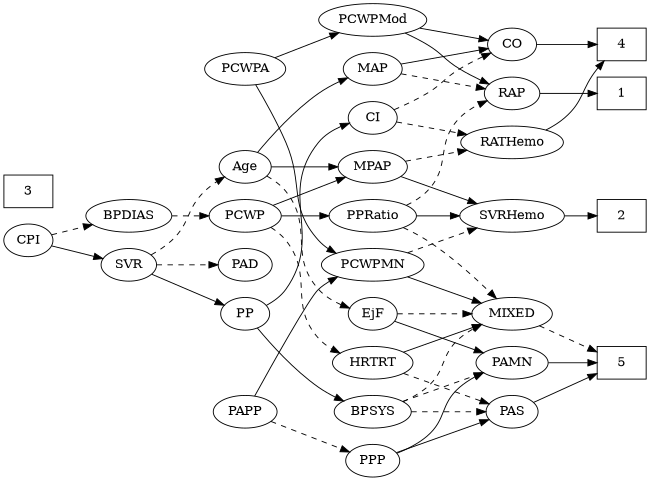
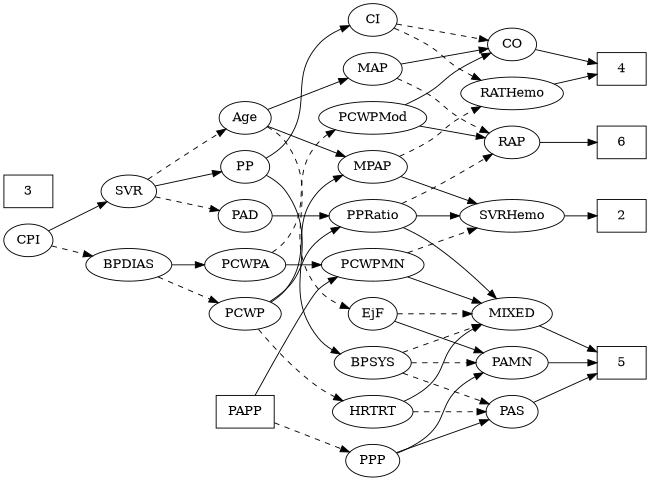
  strict digraph {
    rankdir=LR
    edge [style=solid]
-   1 [height=0.5 shape=box width=0.75]
+   1 [height=0.5 shape=box width=0.75 label=6]
    2 [height=0.5 shape=box width=0.75]
    3 [height=0.5 shape=box width=0.75]
    4 [height=0.5 shape=box width=0.75]
    5 [height=0.5 shape=box width=0.75]
    Age [height=0.5 width=0.75]
    EjF [height=0.5 width=0.75]
    MPAP [height=0.5 width=0.97491]
    MAP [height=0.5 width=0.84854]
    MIXED [height=0.5 width=1.1193]
    PAMN [height=0.5 width=1.011]
    RATHemo [height=0.5 width=1.3721]
    SVRHemo [height=0.5 width=1.3902]
    RAP [height=0.5 width=0.77632]
    CO [height=0.5 width=0.75]
    BPSYS [height=0.5 width=1.0471]
    PAS [height=0.5 width=0.75]
    PAD [height=0.5 width=0.79437]
    PPRatio [height=0.5 width=1.1013]
    CPI [height=0.5 width=0.75]
    SVR [height=0.5 width=0.77632]
    BPDIAS [height=0.5 width=1.1735]
    PP [height=0.5 width=0.75]
    PCWPA [height=0.5 width=1.1555]
    PCWP [height=0.5 width=0.97491]
    PCWPMod [height=0.5 width=1.4443]
    PCWPMN [height=0.5 width=1.3902]
-   PAPP [height=0.5 width=0.88464]
+   PAPP [height=0.5 width=0.88464 shape=box]
    PPP [height=0.5 width=0.75]
    CI [height=0.5 width=0.75]
    HRTRT [height=0.5 width=1.1013]
    Age -> EjF [style=dashed]
    Age -> MPAP
    Age -> MAP
    EjF -> MIXED [style=dashed]
    EjF -> PAMN
    MPAP -> RATHemo [style=dashed]
    MPAP -> SVRHemo
    MAP -> RAP [style=dashed]
    MAP -> CO
-   MIXED -> 5 [style=dashed]
+   MIXED -> 5
    PAMN -> 5
    RATHemo -> 4
    SVRHemo -> 2
    RAP -> 1
    CO -> 4
    BPSYS -> MIXED [style=dashed]
    BPSYS -> PAMN [style=dashed]
    BPSYS -> PAS [style=dashed]
    PAS -> 5
-   PPRatio -> MIXED [style=dashed]
+   PAD -> PPRatio
+   PPRatio -> MIXED
    PPRatio -> SVRHemo
    PPRatio -> RAP [style=dashed]
    CPI -> SVR
    CPI -> BPDIAS [style=dashed]
    SVR -> Age [style=dashed]
    SVR -> PAD [style=dashed]
    SVR -> PP
+   BPDIAS -> PCWPA
    BPDIAS -> PCWP [style=dashed]
    PP -> BPSYS
    PP -> CI
-   PCWPA -> PCWPMod
+   PCWPA -> PCWPMod [style=dashed]
    PCWPA -> PCWPMN
    PCWP -> MPAP
    PCWP -> PPRatio
    PCWP -> HRTRT [style=dashed]
    PCWPMod -> RAP
    PCWPMod -> CO
    PCWPMN -> MIXED
    PCWPMN -> SVRHemo [style=dashed]
    PAPP -> PCWPMN
    PAPP -> PPP [style=dashed]
    PPP -> PAMN
    PPP -> PAS
    CI -> RATHemo [style=dashed]
    CI -> CO [style=dashed]
    HRTRT -> MIXED
    HRTRT -> PAS [style=dashed]
  }
